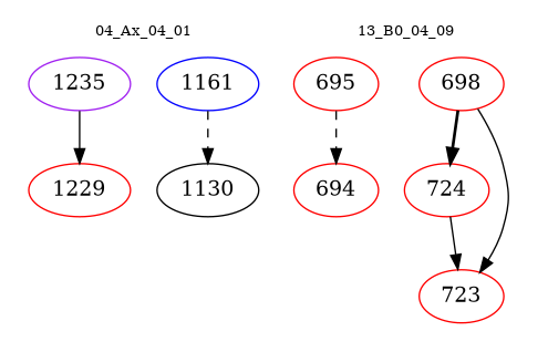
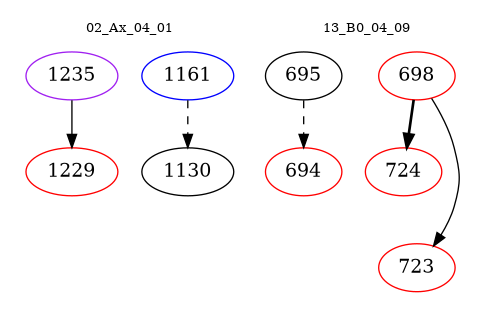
  digraph {
    node [color=red]
    edge [color=black style=solid]
    n1 [color=blue label=1161]
    n2 [color=purple label=1235]
    n3 [color=black label=1130]
    n4 [label=1229]
    n5 [label=698]
-   n6 [label=695]
+   n6 [color=black label=695]
    n7 [label=724]
    n8 [label=694]
    n9 [label=723]
    subgraph cluster_1 {
      color=white
      fontsize=10
-     label="04_Ax_04_01"
+     label="02_Ax_04_01"
      n1
      n2
      n3
      n4
    }
    subgraph cluster_2 {
      color=white
      fontsize=10
      label="13_B0_04_09"
      n5
      n6
      n7
      n8
      n9
    }
    n1 -> n3 [style=dashed]
    n2 -> n4
    n5 -> n7 [style=bold]
    n5 -> n9
    n6 -> n8 [style=dashed]
-   n7 -> n9
  }
